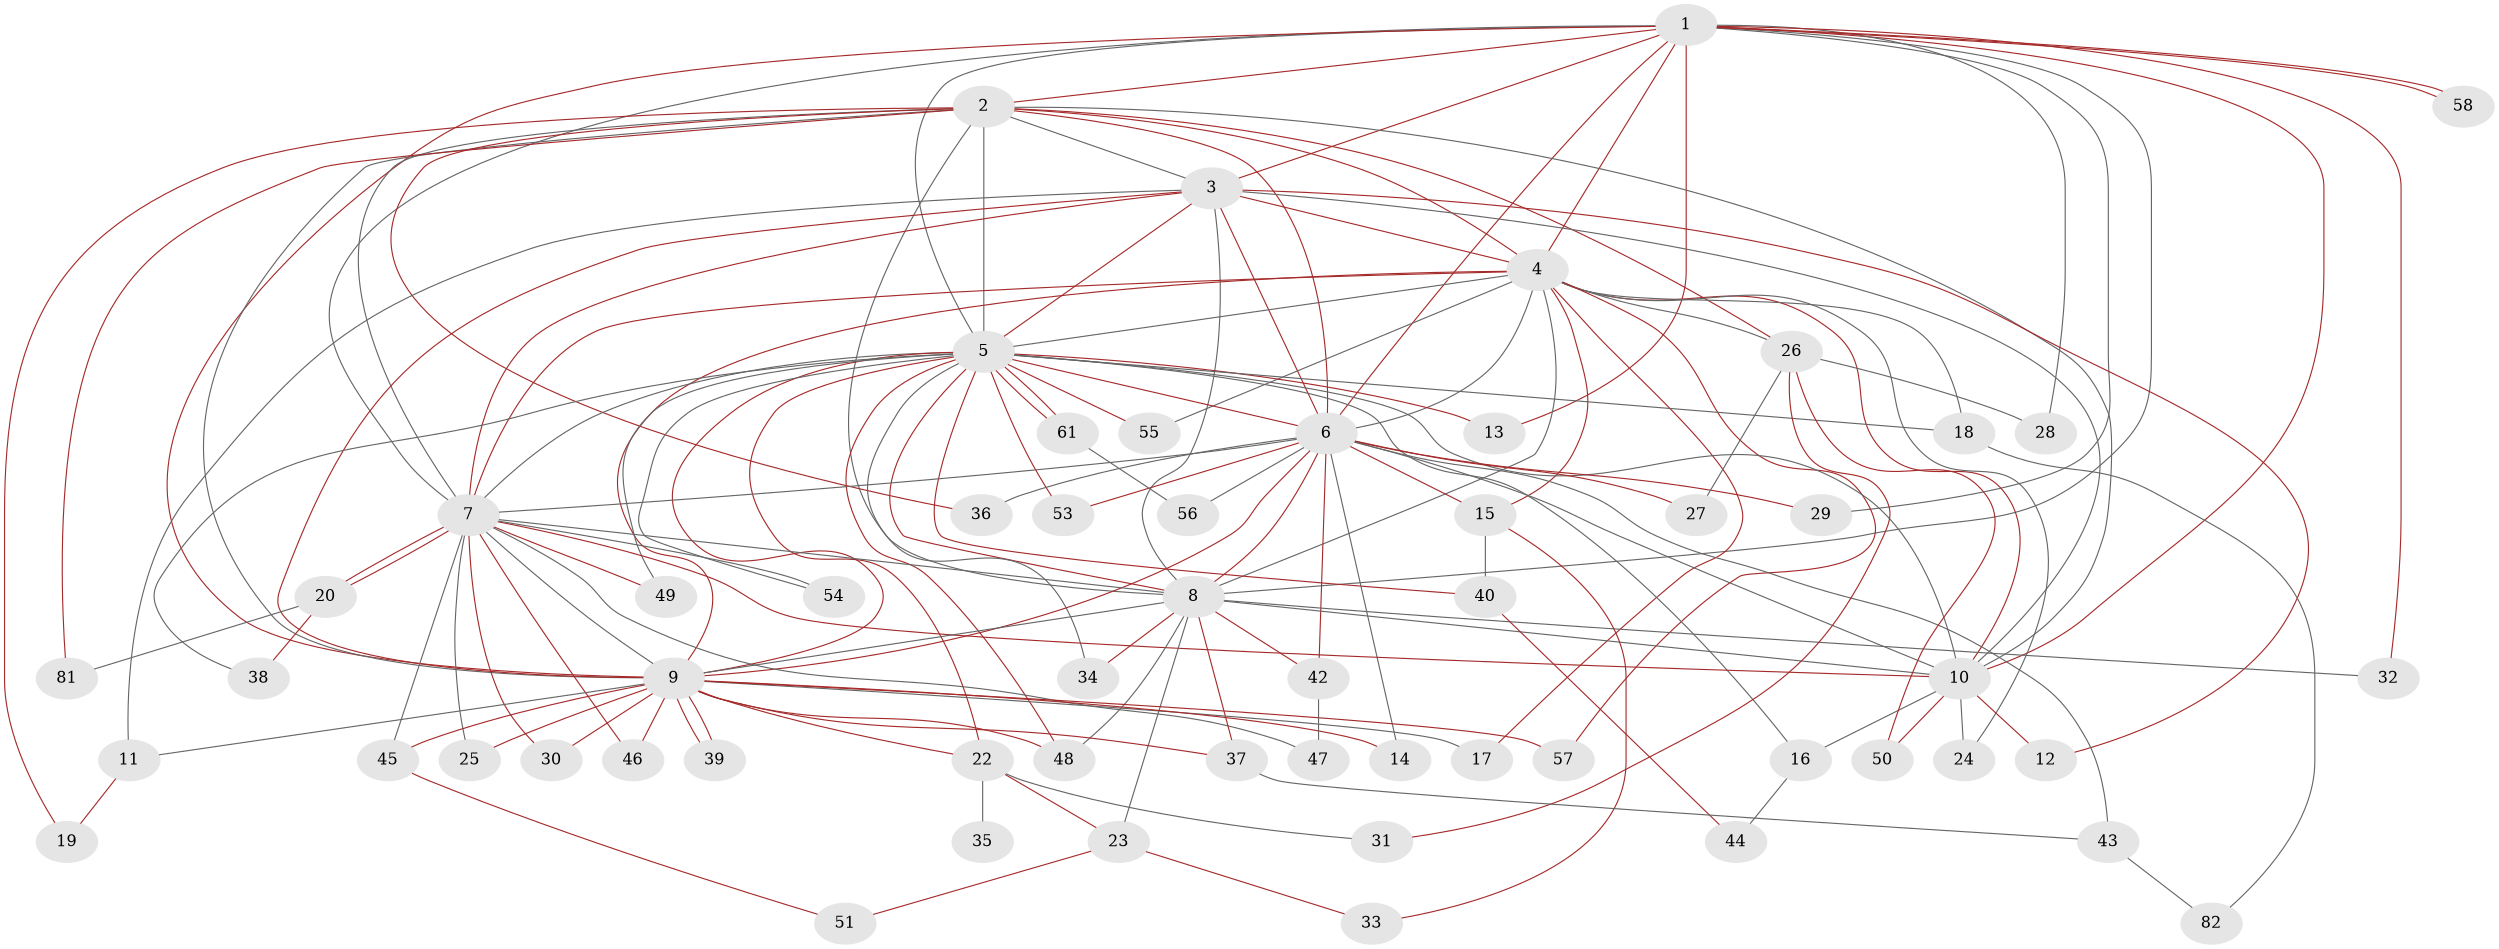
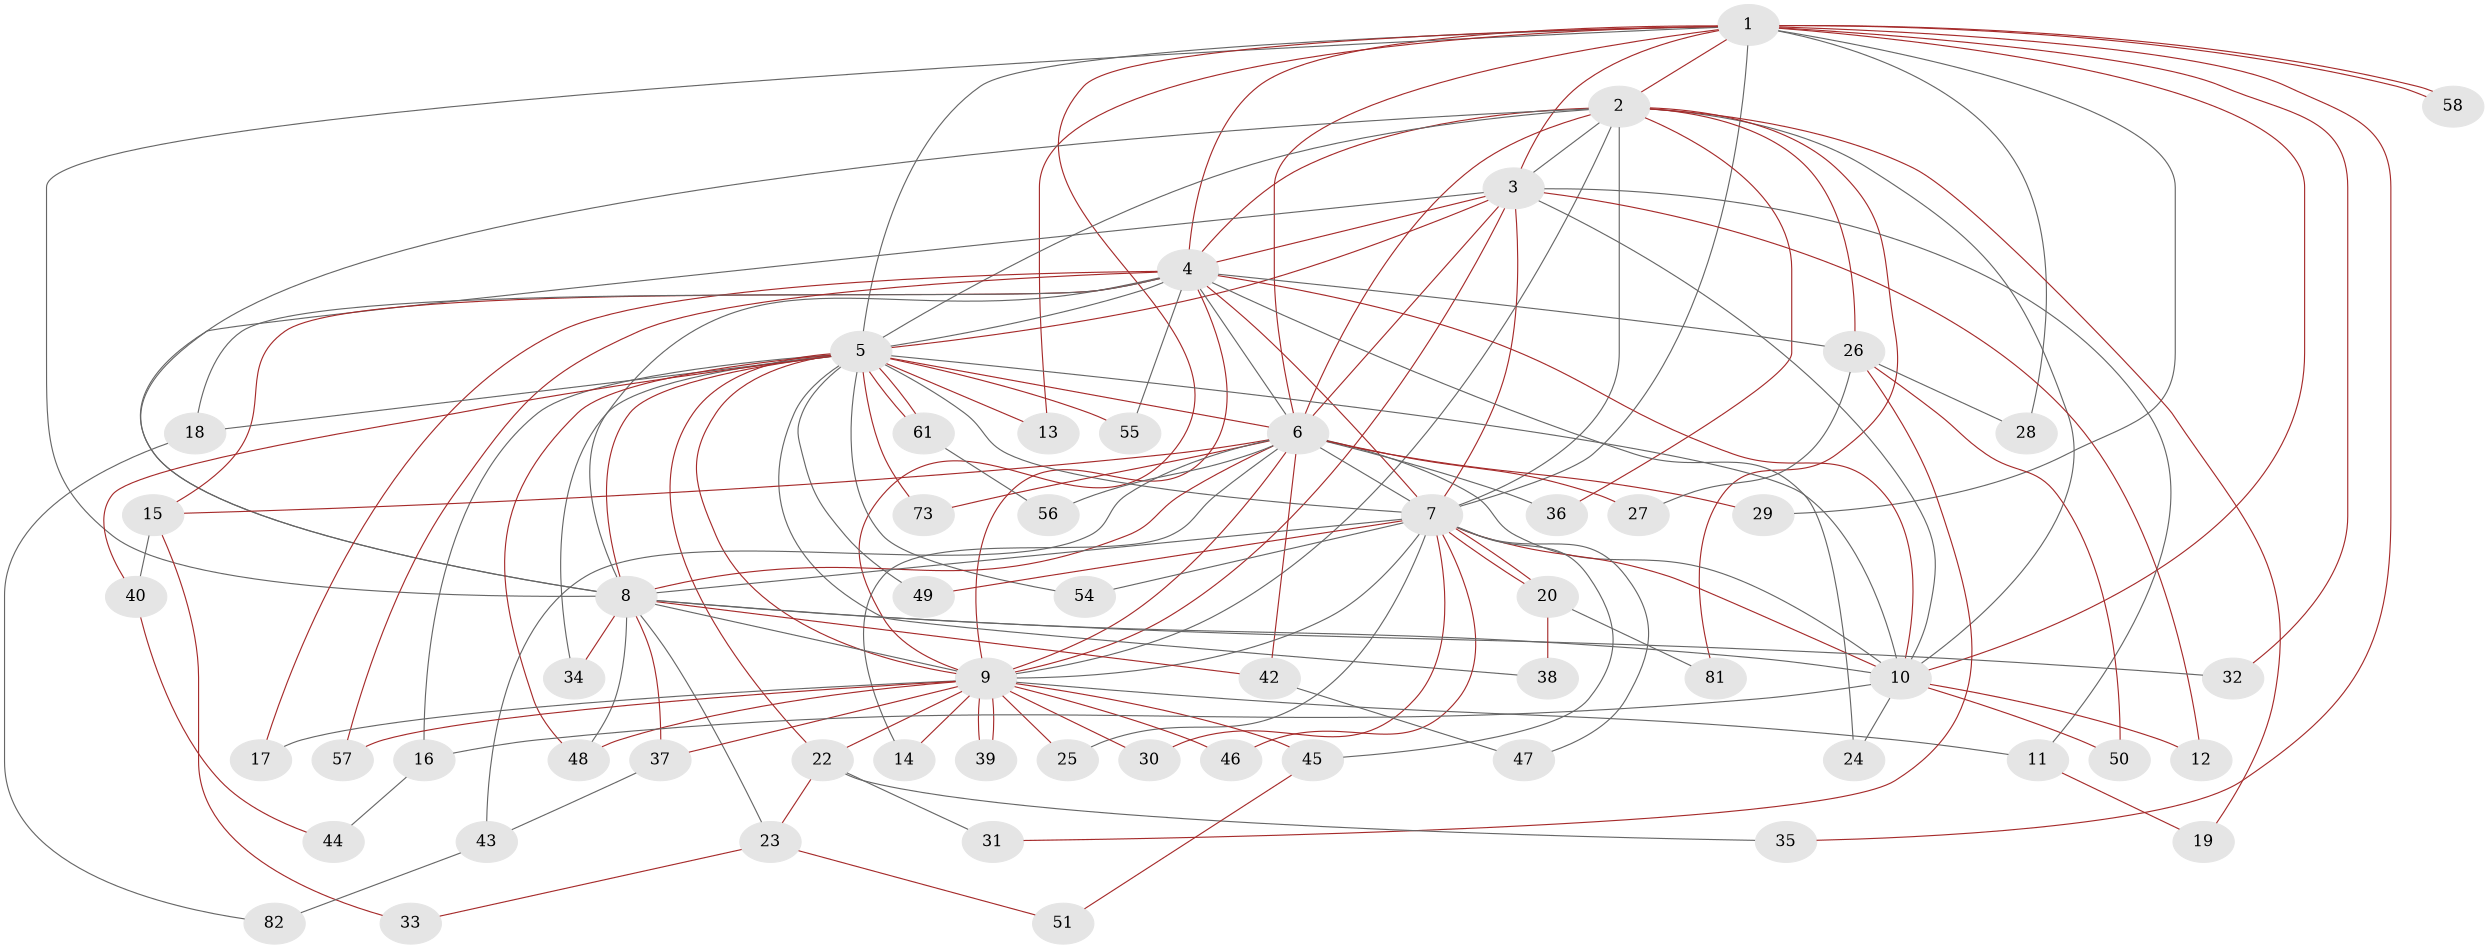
  graph {
    node [color=gray90 style=filled]
    edge [color=brown]
    1
    2
    3
    4
    5
    6
    7
    8
    9
    10
    13
    28
    29
    32
    35
    58
    19
    26
    36
    n20 [label=81]
    11
    12
    15
    17
    18
    24
    55
    57
    16
    n30 [label=61]
    22
    34
    38
    40
    48
    49
-   53
+   53 [label=73]
    54
    14
    27
    42
    43
    56
    20
    25
    30
    45
    46
    47
    23
    37
    39
    50
    31
    33
    n56 [label=82]
    44
    51
    1 -- 2
    1 -- 3
    1 -- 4
    1 -- 5 [color=gray40]
    1 -- 6
    1 -- 7 [color=gray40]
    1 -- 8 [color=gray40]
    1 -- 9
    1 -- 10
    1 -- 13
    1 -- 28 [color=gray40]
    1 -- 29 [color=gray40]
    1 -- 32
+   1 -- 35
    1 -- 58
    1 -- 58
    2 -- 3 [color=gray40]
    2 -- 4
    2 -- 5 [color=gray40]
    2 -- 6
    2 -- 7 [color=gray40]
    2 -- 8 [color=gray40]
    2 -- 9 [color=gray40]
    2 -- 10 [color=gray40]
    2 -- 19
    2 -- 26
    2 -- 36
    2 -- n20
    3 -- 4
    3 -- 5
    3 -- 6
    3 -- 7
    3 -- 8 [color=gray40]
    3 -- 9
    3 -- 10 [color=gray40]
    3 -- 11 [color=gray40]
    3 -- 12
    4 -- 5 [color=gray40]
    4 -- 6 [color=gray40]
    4 -- 7
    4 -- 8 [color=gray40]
    4 -- 9
    4 -- 10
    4 -- 26 [color=gray40]
    4 -- 15
    4 -- 17
    4 -- 18 [color=gray40]
    4 -- 24 [color=gray40]
    4 -- 55 [color=gray40]
    4 -- 57
    5 -- 6
    5 -- 7 [color=gray40]
    5 -- 8
    5 -- 9
    5 -- 10 [color=gray40]
    5 -- 13
    5 -- 18 [color=gray40]
    5 -- 55
    5 -- 16 [color=gray40]
    5 -- n30
    5 -- n30
    5 -- 22
    5 -- 34 [color=gray40]
    5 -- 38 [color=gray40]
    5 -- 40
    5 -- 48
    5 -- 49 [color=gray40]
    5 -- 53
    5 -- 54 [color=gray40]
    6 -- 7 [color=gray40]
    6 -- 8
    6 -- 9
    6 -- 10 [color=gray40]
    6 -- 29
    6 -- 36 [color=gray40]
    6 -- 15
    6 -- 53
    6 -- 14 [color=gray40]
    6 -- 27
    6 -- 42
    6 -- 43 [color=gray40]
    6 -- 56 [color=gray40]
    7 -- 8 [color=gray40]
    7 -- 9 [color=gray40]
    7 -- 10
    7 -- 49
    7 -- 54 [color=gray40]
    7 -- 20
    7 -- 20
    7 -- 25 [color=gray40]
    7 -- 30
    7 -- 45 [color=gray40]
    7 -- 46
    7 -- 47 [color=gray40]
    8 -- 9 [color=gray40]
    8 -- 10 [color=gray40]
    8 -- 32 [color=gray40]
    8 -- 34
    8 -- 48 [color=gray40]
    8 -- 42
    8 -- 23 [color=gray40]
    8 -- 37
    9 -- 11 [color=gray40]
    9 -- 17 [color=gray40]
    9 -- 57
    9 -- 22
    9 -- 48
    9 -- 14
    9 -- 25
    9 -- 30
    9 -- 45
    9 -- 46
    9 -- 37
    9 -- 39
    9 -- 39
    10 -- 12
    10 -- 24 [color=gray40]
    10 -- 16 [color=gray40]
    10 -- 50
    26 -- 28 [color=gray40]
    26 -- 27 [color=gray40]
    26 -- 50
    26 -- 31
    11 -- 19
    15 -- 40 [color=gray40]
    15 -- 33
    18 -- n56 [color=gray40]
    16 -- 44 [color=gray40]
    n30 -- 56 [color=gray40]
    22 -- 35 [color=gray40]
    22 -- 23
    22 -- 31 [color=gray40]
    40 -- 44
    42 -- 47 [color=gray40]
    43 -- n56 [color=gray40]
    20 -- n20 [color=gray40]
    20 -- 38
    45 -- 51
    23 -- 33
    23 -- 51
    37 -- 43 [color=gray40]
  }
